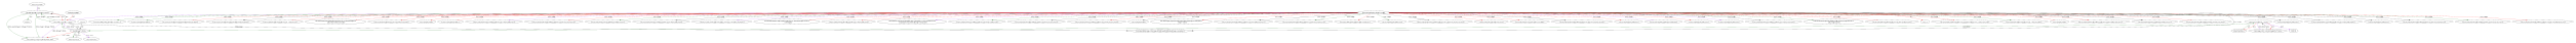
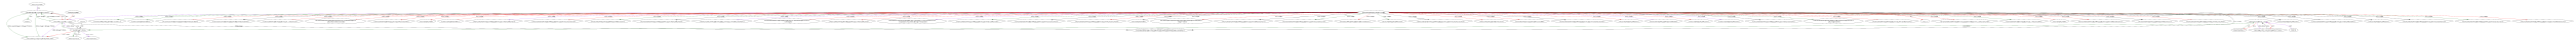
  digraph {
    fontname="Noto Sans"
    node [fontname="Noto Sans"]
    edge [arrowhead=normal color=red fontname="Noto Sans"]
    n1 [label="(Call,assert(image != (Image *) NULL))"]
    n2 [label="(Call,image != (Image *) NULL)"]
    n3 [label="(Block,)"]
    n4 [label="(MethodReturn,static MagickBooleanType)"]
    n5 [label="(Call,(Image *) NULL)"]
    n6 [label="(Call,OpenBlob(image_info,image,WriteBinaryBlobMode,&image->exception))"]
    n7 [label="(Identifier,NULL)"]
    n8 [label="(Call,time(NULL))"]
    n9 [label="(MethodParameterIn,Image *image)"]
    n10 [label="(Call,WriteBlob(image,sizeof(pdb_info.name),(unsigned char *) pdb_info.name))"]
    n11 [label="(Call,WriteBlob(image,4,(unsigned char *) pdb_info.type))"]
    n12 [label="(Call,TellBlob(image))"]
    n13 [label="(Call,WriteBlobMSBLong(image,(unsigned int) pdb_image.reserved_2))"]
    n14 [label="(Call,WriteBlobMSBShort(image,pdb_image.x_anchor))"]
    n15 [label="(Call,WriteBlobMSBLong(image,(unsigned int) pdb_info.seed))"]
    n16 [label="(Call,WriteBlobByte(image,0x40))"]
    n17 [label="(Call,WriteBlobMSBShort(image,(unsigned short) pdb_image.height))"]
    n18 [label="(Call,WriteBlobByte(image,0x80))"]
    n19 [label="(Call,WriteBlobMSBLong(image,(unsigned int) pdb_info.modify_time))"]
    n20 [label="(Call,WriteBlobMSBLong(image,(unsigned int) pdb_info.sort_info))"]
    n21 [label="(Call,WriteBlobMSBLong(image,(unsigned int) pdb_info.application_info))"]
    n22 [label="(Call,GetImageProperty(image,\"comment\"))"]
    n23 [label="(Call,WriteBlobByte(image,0))"]
    n24 [label="(Call,TransformImageColorspace(image,sRGBColorspace))"]
    n25 [label="(Call,TransformImageColorspace(image,sRGBColorspace))"]
    n26 [label="(Call,WriteBlob(image,4,(unsigned char *) pdb_info.id))"]
    n27 [label="(Call,WriteBlobMSBLong(image,(unsigned int) (TellBlob(image)+8*\n    pdb_info.number_records)))"]
    n28 [label="(Call,WriteBlob(image,(size_t) (q-runlength),runlength))"]
    n29 [label="(Call,TellBlob(image))"]
    n30 [label="(Call,WriteBlobByte(image,1))"]
    n31 [label="(Call,WriteBlobMSBShort(image,(unsigned short) pdb_image.width))"]
    n32 [label="(Call,WriteBlobMSBLong(image,(unsigned int) pdb_info.archive_time))"]
    n33 [label="(Call,WriteBlobMSBShort(image,pdb_image.y_anchor))"]
    n34 [label="(Call,WriteBlobMSBShort(image,(unsigned short) pdb_image.y_last))"]
    n35 [label="(Call,GetVirtualPixels(image,0,y,image->columns,1,&image->exception))"]
    n36 [label="(Call,WriteBlobMSBLong(image,(unsigned int) (TellBlob(image)+8+58+q-\n        runlength)))"]
    n37 [label="(Call,WriteBlobMSBLong(image,(unsigned int) pdb_image.note))"]
    n38 [label="(Call,ExportQuantumPixels(image,(const CacheView *) NULL,quantum_info,\n      GrayQuantum,scanline,&image->exception))"]
    n39 [label="(Call,WriteBlobMSBShort(image,(unsigned short) pdb_image.x_last))"]
    n40 [label="(Call,WriteBlobMSBLong(image,(unsigned int) pdb_info.next_record))"]
    n41 [label="(Call,WriteBlobMSBShort(image,(unsigned short) pdb_info.attributes))"]
    n42 [label="(Call,CloseBlob(image))"]
    n43 [label="(Call,SetImageProgress(image,SaveImageTag,(MagickOffsetType) y,\n      image->rows))"]
    n44 [label="(Call,WriteBlobMSBLong(image,(unsigned int) pdb_image.reserved_1))"]
    n45 [label="(Call,WriteBlobMSBLong(image,(unsigned int) pdb_info.create_time))"]
    n46 [label="(Call,GetImageType(image,&image->exception ))"]
    n47 [label="(Call,WriteBlobByte(image,0x80))"]
    n48 [label="(Call,WriteBlobMSBShort(image,(unsigned short) pdb_info.number_records))"]
    n49 [label="(Call,WriteBlobString(image,comment))"]
    n50 [label="(Call,AcquireQuantumInfo(image_info,image))"]
    n51 [label="(Call,WriteBlobMSBLong(image,(unsigned int) pdb_info.modify_number))"]
    n52 [label="(Call,WriteBlobByte(image,0x6f))"]
    n53 [label="(Call,WriteBlobByte(image,pdb_image.type))"]
    n54 [label="(Call,WriteBlobByte(image,0x6f))"]
    n55 [label="(Call,WriteBlobByte(image,0x40))"]
    n56 [label="(Call,WriteBlobMSBShort(image,(unsigned short) pdb_info.version))"]
    n57 [label="(Call,WriteBlob(image,sizeof(pdb_image.name),(unsigned char *)\n    pdb_image.name))"]
    n58 [label="(Call,WriteBlobByte(image,(unsigned char) pdb_image.version))"]
    1000110
    n60 [label="(Call,(const ImageInfo *) NULL)"]
    n61 [label="(Identifier,NULL)"]
    n62 [label="(Call,image_info != (const ImageInfo *) NULL)"]
    n63 [label="(Identifier,image)"]
    n64 [label="(Identifier,image)"]
    1000148
    1000136
    n1 -> n2 [arrowhead=tee label="CFG: "]
    n1 -> n3 [color=darkgreen label="AST: "]
    n1 -> n4 [color=darkgreen label="DDG: assert(image != (Image *) NULL)"]
    n1 -> n4 [arrowhead=onormal color=darkgreen label="DDG: image != (Image *) NULL"]
    n2 -> n1 [color=black label="AST: "]
    n2 -> n1 [arrowhead=onormal color=darkgreen label="DDG: image"]
    n2 -> n1 [arrowhead=tee color=darkgreen label="DDG: (Image *) NULL"]
    n2 -> n4 [arrowhead=onormal color=purple label="DDG: (Image *) NULL"]
    n2 -> n5 [arrowhead=onormal color=black label="CFG: "]
    n2 -> n6 [color=black label="DDG: image"]
    n5 -> n2 [arrowhead=tee color=darkgreen label="AST: "]
    n5 -> n2 [arrowhead=onormal color=purple label="DDG: NULL"]
    n5 -> n4 [label="DDG: image"]
    n5 -> n7 [color=darkgreen label="CFG: "]
    n5 -> n8 [color=purple label="DDG: NULL"]
    n7 -> n5 [arrowhead=tee color=black label="AST: "]
    n9 -> n2 [arrowhead=onormal color=purple label="DDG: image"]
    n9 -> n6 [arrowhead=tee color=black label="DDG: image"]
    n9 -> n10 [arrowhead=tee label="DDG: image"]
    n9 -> n11 [color=darkgreen label="DDG: image"]
    n9 -> n12 [arrowhead=onormal label="DDG: image"]
    n9 -> n13 [label="DDG: image"]
    n9 -> n14 [color=black label="DDG: image"]
    n9 -> n15 [arrowhead=onormal label="DDG: image"]
    n9 -> n16 [arrowhead=tee color=black label="DDG: image"]
    n9 -> n17 [arrowhead=onormal color=black label="DDG: image"]
    n9 -> n18 [arrowhead=tee color=black label="DDG: image"]
    n9 -> n19 [color=black label="DDG: image"]
    n9 -> n20 [color=darkgreen label="DDG: image"]
    n9 -> n21 [arrowhead=tee label="DDG: image"]
    n9 -> n22 [color=darkgreen label="DDG: image"]
    n9 -> n23 [arrowhead=tee color=darkgreen label="DDG: image"]
    n9 -> n24 [arrowhead=onormal label="DDG: image"]
    n9 -> n25 [color=black label="DDG: image"]
    n9 -> n26 [arrowhead=onormal label="DDG: image"]
    n9 -> n27 [arrowhead=onormal label="DDG: image"]
    n9 -> n28 [arrowhead=tee label="DDG: image"]
    n9 -> n29 [arrowhead=tee label="DDG: image"]
    n9 -> n30 [arrowhead=onormal label="DDG: image"]
    n9 -> n31 [arrowhead=tee color=purple label="DDG: image"]
    n9 -> n32 [arrowhead=tee label="DDG: image"]
    n9 -> n33 [color=darkgreen label="DDG: image"]
    n9 -> n34 [arrowhead=tee color=black label="DDG: image"]
    n9 -> n35 [arrowhead=tee color=purple label="DDG: image"]
    n9 -> n36 [arrowhead=onormal label="DDG: image"]
    n9 -> n37 [arrowhead=tee label="DDG: image"]
    n9 -> n38 [color=purple label="DDG: image"]
    n9 -> n39 [color=darkgreen label="DDG: image"]
    n9 -> n40 [arrowhead=tee color=black label="DDG: image"]
    n9 -> n41 [label="DDG: image"]
    n9 -> n42 [arrowhead=tee color=black label="DDG: image"]
    n9 -> n43 [label="DDG: image"]
    n9 -> n44 [color=black label="DDG: image"]
    n9 -> n45 [color=darkgreen label="DDG: image"]
    n9 -> n46 [label="DDG: image"]
    n9 -> n47 [color=darkgreen label="DDG: image"]
    n9 -> n48 [arrowhead=onormal color=black label="DDG: image"]
    n9 -> n49 [arrowhead=tee label="DDG: image"]
    n9 -> n50 [label="DDG: image"]
    n9 -> n51 [arrowhead=tee color=black label="DDG: image"]
    n9 -> n52 [label="DDG: image"]
    n9 -> n53 [arrowhead=onormal color=purple label="DDG: image"]
    n9 -> n54 [label="DDG: image"]
    n9 -> n55 [color=purple label="DDG: image"]
    n9 -> n56 [arrowhead=tee color=black label="DDG: image"]
    n9 -> n57 [arrowhead=tee color=darkgreen label="DDG: image"]
    n9 -> n58 [arrowhead=onormal label="DDG: image"]
    n9 -> 1000110 [label="AST: "]
    n60 -> n5 [color=darkgreen label="DDG: NULL"]
    n60 -> n61 [arrowhead=tee label="CFG: "]
    n60 -> n62 [label="AST: "]
    n60 -> n62 [arrowhead=onormal color=purple label="DDG: NULL"]
    n61 -> n60 [arrowhead=tee color=darkgreen label="AST: "]
    n62 -> n60 [color=black label="CFG: "]
    n63 -> n1 [arrowhead=onormal color=purple label="CFG: "]
    n64 -> n2 [arrowhead=tee label="AST: "]
    1000148 -> n5 [color=black label="AST: "]
-   n60 -> 1000136 [color=purple label="AST: "]
+   1000136 -> n60 [color=purple label="AST: "]
  }
